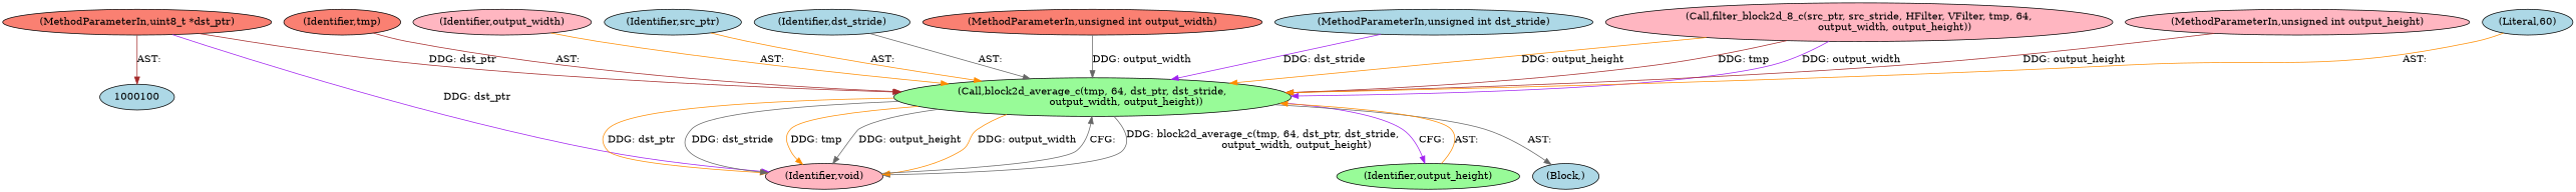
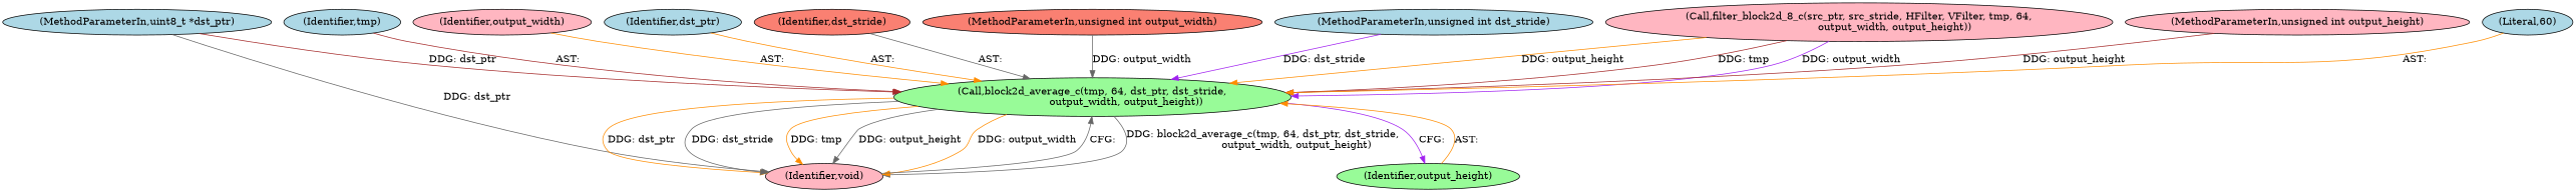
  digraph {
    node [fillcolor=lightblue style=filled]
    edge [color=darkorange]
-   n1 [fillcolor=salmon label="(MethodParameterIn,uint8_t *dst_ptr)"]
+   n1 [label="(MethodParameterIn,uint8_t *dst_ptr)"]
    n2 [fillcolor=palegreen label="(Call,block2d_average_c(tmp, 64, dst_ptr, dst_stride,\n                     output_width, output_height))"]
    n3 [fillcolor=lightpink label="(Identifier,void)"]
-   1000100
    n5 [fillcolor=palegreen label="(Identifier,output_height)"]
-   n6 [label="(Block,)"]
-   n7 [fillcolor=salmon label="(Identifier,tmp)"]
+   n7 [label="(Identifier,tmp)"]
    n8 [fillcolor=lightpink label="(Identifier,output_width)"]
-   n9 [label="(Identifier,src_ptr)"]
-   n10 [label="(Identifier,dst_stride)"]
+   n9 [label="(Identifier,dst_ptr)"]
+   n10 [fillcolor=salmon label="(Identifier,dst_stride)"]
    n11 [fillcolor=salmon label="(MethodParameterIn,unsigned int output_width)"]
    n12 [label="(MethodParameterIn,unsigned int dst_stride)"]
    n13 [fillcolor=lightpink label="(Call,filter_block2d_8_c(src_ptr, src_stride, HFilter, VFilter, tmp, 64,\n                      output_width, output_height))"]
    n14 [fillcolor=lightpink label="(MethodParameterIn,unsigned int output_height)"]
    n15 [label="(Literal,60)"]
    n1 -> n2 [color=brown label="DDG: dst_ptr"]
-   n1 -> n3 [color=purple label="DDG: dst_ptr"]
-   n1 -> 1000100 [color=brown label="AST: "]
+   n1 -> n3 [color=gray40 label="DDG: dst_ptr"]
    n2 -> n3 [color=gray40 label="DDG: block2d_average_c(tmp, 64, dst_ptr, dst_stride,\n                     output_width, output_height)"]
    n2 -> n3 [label="DDG: dst_ptr"]
    n2 -> n3 [color=gray40 label="DDG: dst_stride"]
    n2 -> n3 [label="DDG: tmp"]
    n2 -> n3 [color=gray40 label="DDG: output_height"]
    n2 -> n3 [label="DDG: output_width"]
    n2 -> n5 [color=purple label="CFG: "]
-   n2 -> n6 [color=gray40 label="AST: "]
    n3 -> n2 [color=gray40 label="CFG: "]
    n5 -> n2 [label="AST: "]
    n7 -> n2 [color=brown label="AST: "]
    n8 -> n2 [label="AST: "]
    n9 -> n2 [label="AST: "]
    n10 -> n2 [color=gray40 label="AST: "]
    n11 -> n2 [color=gray40 label="DDG: output_width"]
    n12 -> n2 [color=purple label="DDG: dst_stride"]
    n13 -> n2 [color=brown label="DDG: tmp"]
    n13 -> n2 [color=purple label="DDG: output_width"]
    n13 -> n2 [label="DDG: output_height"]
    n14 -> n2 [color=brown label="DDG: output_height"]
    n15 -> n2 [label="AST: "]
  }
